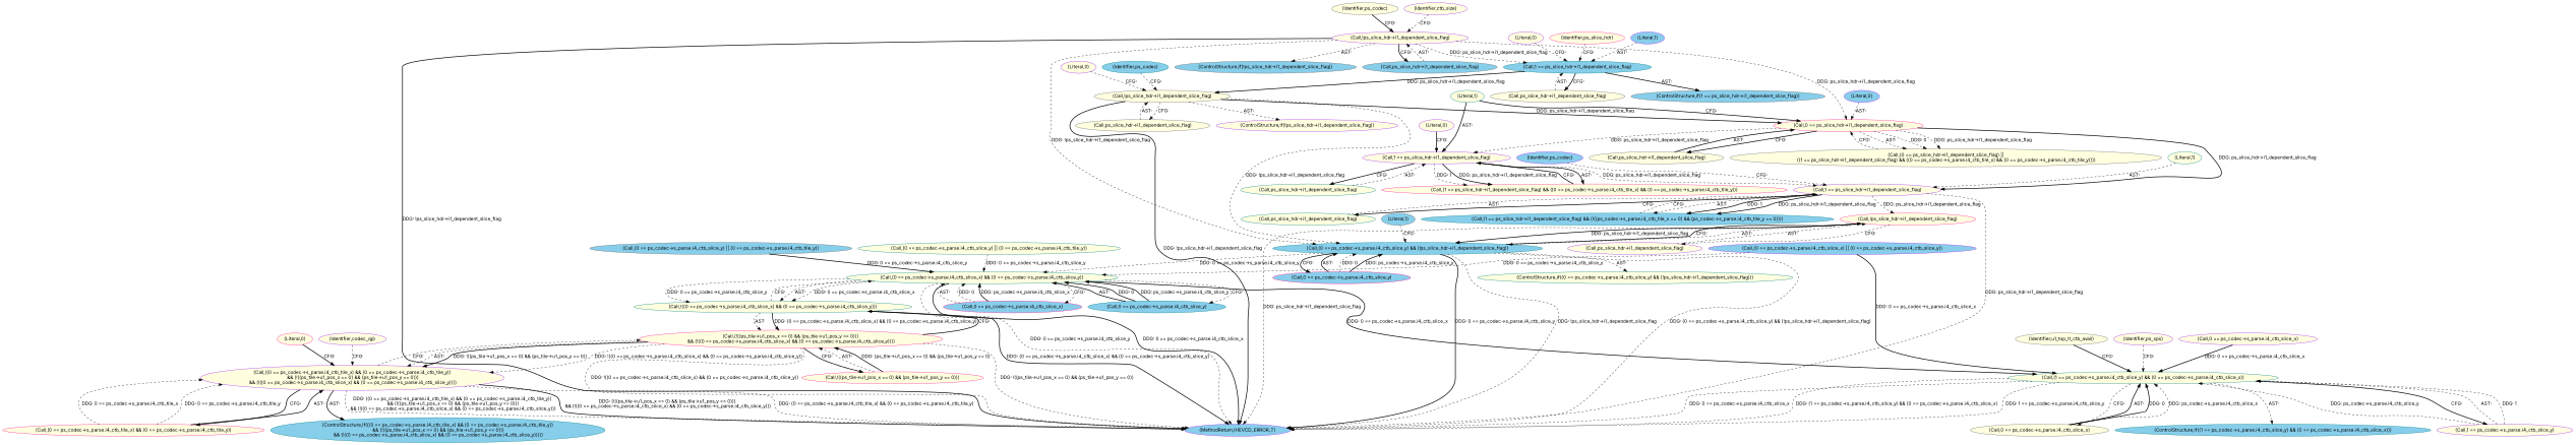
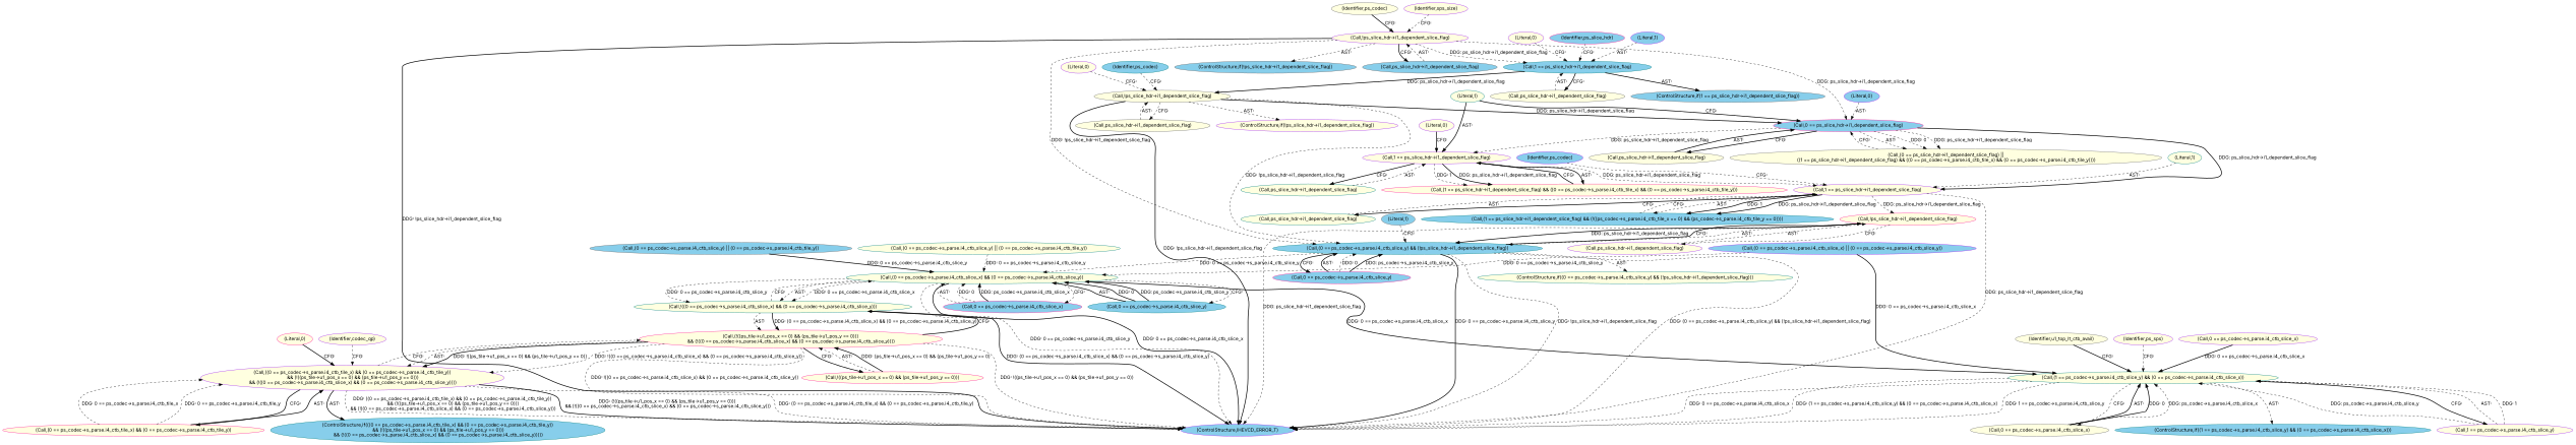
  digraph {
    fontname=Inter
    node [color=purple fillcolor=lightyellow fontname=Inter style=filled]
    edge [fontname=Inter style=dashed]
    n1 [color=deeppink label="(Call,!ps_slice_hdr->i1_dependent_slice_flag)"]
    n2 [color=teal fillcolor=skyblue label="(Call,(0 == ps_codec->s_parse.i4_ctb_slice_y) && (!ps_slice_hdr->i1_dependent_slice_flag))"]
-   n3 [fillcolor=skyblue label="(MethodReturn,IHEVCD_ERROR_T)"]
+   n3 [fillcolor=skyblue label="(ControlStructure,IHEVCD_ERROR_T)"]
    n4 [label="(Call,ps_slice_hdr->i1_dependent_slice_flag)"]
    n5 [color=teal label="(Call,(0 == ps_codec->s_parse.i4_ctb_slice_x) && (0 == ps_codec->s_parse.i4_ctb_slice_y))"]
    n6 [color=teal label="(ControlStructure,if((0 == ps_codec->s_parse.i4_ctb_slice_y) && (!ps_slice_hdr->i1_dependent_slice_flag)))"]
    n7 [color=deeppink fillcolor=skyblue label="(Call,0 == ps_codec->s_parse.i4_ctb_slice_y)"]
    n8 [label="(Call,1 == ps_slice_hdr->i1_dependent_slice_flag)"]
    n9 [color=teal label="(Call,ps_slice_hdr->i1_dependent_slice_flag)"]
    n10 [color=teal fillcolor=skyblue label="(Call,(1 == ps_slice_hdr->i1_dependent_slice_flag) && (!((ps_codec->s_parse.i4_ctb_tile_x == 0) && (ps_codec->s_parse.i4_ctb_tile_y == 0))))"]
    n11 [label="(Call,1 == ps_slice_hdr->i1_dependent_slice_flag)"]
    n12 [color=deeppink label="(Call,(1 == ps_slice_hdr->i1_dependent_slice_flag) && ((0 == ps_codec->s_parse.i4_ctb_tile_x) && (0 == ps_codec->s_parse.i4_ctb_tile_y)))"]
    n13 [color=teal label="(Call,ps_slice_hdr->i1_dependent_slice_flag)"]
-   n14 [color=deeppink label="(Call,0 == ps_slice_hdr->i1_dependent_slice_flag)"]
+   n14 [color=deeppink fillcolor=skyblue label="(Call,0 == ps_slice_hdr->i1_dependent_slice_flag)"]
    n15 [color=gray40 label="(Call,(0 == ps_slice_hdr->i1_dependent_slice_flag) ||\n ((1 == ps_slice_hdr->i1_dependent_slice_flag) && ((0 == ps_codec->s_parse.i4_ctb_tile_x) && (0 == ps_codec->s_parse.i4_ctb_tile_y))))"]
    n16 [color=gray40 label="(Call,ps_slice_hdr->i1_dependent_slice_flag)"]
    n17 [color=gray40 label="(Call,!ps_slice_hdr->i1_dependent_slice_flag)"]
    n18 [color=gray40 label="(Call,ps_slice_hdr->i1_dependent_slice_flag)"]
    n19 [label="(ControlStructure,if(!ps_slice_hdr->i1_dependent_slice_flag))"]
    n20 [color=teal fillcolor=skyblue label="(Call,1 == ps_slice_hdr->i1_dependent_slice_flag)"]
    n21 [color=gray40 fillcolor=skyblue label="(ControlStructure,if(1 == ps_slice_hdr->i1_dependent_slice_flag))"]
    n22 [color=gray40 label="(Call,ps_slice_hdr->i1_dependent_slice_flag)"]
    n23 [label="(Call,!ps_slice_hdr->i1_dependent_slice_flag)"]
    n24 [color=gray40 fillcolor=skyblue label="(ControlStructure,if(!ps_slice_hdr->i1_dependent_slice_flag))"]
    n25 [color=gray40 fillcolor=skyblue label="(Call,ps_slice_hdr->i1_dependent_slice_flag)"]
    n26 [color=teal label="(Call,!((0 == ps_codec->s_parse.i4_ctb_slice_x) && (0 == ps_codec->s_parse.i4_ctb_slice_y)))"]
    n27 [color=teal label="(Call,(1 == ps_codec->s_parse.i4_ctb_slice_y) && (0 == ps_codec->s_parse.i4_ctb_slice_x))"]
    n28 [color=deeppink fillcolor=skyblue label="(Call,0 == ps_codec->s_parse.i4_ctb_slice_x)"]
    n29 [color=teal fillcolor=skyblue label="(Call,0 == ps_codec->s_parse.i4_ctb_slice_y)"]
    n30 [color=deeppink label="(Call,(!((ps_tile->u1_pos_x == 0) && (ps_tile->u1_pos_y == 0)))\n && (!((0 == ps_codec->s_parse.i4_ctb_slice_x) && (0 == ps_codec->s_parse.i4_ctb_slice_y))))"]
    n31 [label="(Call,1 == ps_codec->s_parse.i4_ctb_slice_y)"]
    n32 [color=gray40 label="(Call,0 == ps_codec->s_parse.i4_ctb_slice_x)"]
    n33 [color=teal fillcolor=skyblue label="(ControlStructure,if((1 == ps_codec->s_parse.i4_ctb_slice_y) && (0 == ps_codec->s_parse.i4_ctb_slice_x)))"]
    n34 [label="(Call,((0 == ps_codec->s_parse.i4_ctb_tile_x) && (0 == ps_codec->s_parse.i4_ctb_tile_y))\n && (!((ps_tile->u1_pos_x == 0) && (ps_tile->u1_pos_y == 0)))\n && (!((0 == ps_codec->s_parse.i4_ctb_slice_x) && (0 == ps_codec->s_parse.i4_ctb_slice_y))))"]
    n35 [color=deeppink label="(Call,!((ps_tile->u1_pos_x == 0) && (ps_tile->u1_pos_y == 0)))"]
    n36 [color=deeppink label="(Call,(0 == ps_codec->s_parse.i4_ctb_tile_x) && (0 == ps_codec->s_parse.i4_ctb_tile_y))"]
    n37 [color=teal fillcolor=skyblue label="(ControlStructure,if(((0 == ps_codec->s_parse.i4_ctb_tile_x) && (0 == ps_codec->s_parse.i4_ctb_tile_y))\n && (!((ps_tile->u1_pos_x == 0) && (ps_tile->u1_pos_y == 0)))\n && (!((0 == ps_codec->s_parse.i4_ctb_slice_x) && (0 == ps_codec->s_parse.i4_ctb_slice_y)))))"]
    n38 [label="(Literal,0)"]
    n39 [color=gray40 label="(Identifier,u1_top_lt_ctb_avail)"]
    n40 [fillcolor=skyblue label="(Identifier,ps_codec)"]
    n41 [fillcolor=skyblue label="(Call,(0 == ps_codec->s_parse.i4_ctb_slice_x) || (0 == ps_codec->s_parse.i4_ctb_slice_y))"]
    n42 [color=teal label="(Literal,1)"]
    n43 [label="(Identifier,ps_sps)"]
    n44 [label="(Literal,0)"]
    n45 [color=deeppink label="(Literal,0)"]
    n46 [color=teal label="(Literal,1)"]
-   n47 [color=deeppink label="(Identifier,ps_slice_hdr)"]
+   n47 [color=deeppink fillcolor=skyblue label="(Identifier,ps_slice_hdr)"]
    n48 [color=gray40 fillcolor=skyblue label="(Call,(0 == ps_codec->s_parse.i4_ctb_slice_y) || (0 == ps_codec->s_parse.i4_ctb_tile_y))"]
    n49 [label="(Call,0 == ps_codec->s_parse.i4_ctb_slice_x)"]
    n50 [color=gray40 label="(Identifier,ps_codec)"]
    n51 [label="(Identifier,codec_qp)"]
-   n52 [label="(Identifier,ctb_size)"]
+   n52 [label="(Identifier,sps_size)"]
    n53 [fillcolor=skyblue label="(Literal,1)"]
    n54 [color=gray40 fillcolor=skyblue label="(Literal,1)"]
    n55 [color=teal fillcolor=skyblue label="(Identifier,ps_codec)"]
    n56 [label="(Literal,0)"]
    n57 [color=teal label="(Call,(0 == ps_codec->s_parse.i4_ctb_slice_y) || (0 == ps_codec->s_parse.i4_ctb_tile_y))"]
    n58 [fillcolor=skyblue label="(Literal,0)"]
    n1 -> n2 [label="AST: "]
    n1 -> n2 [label="DDG: ps_slice_hdr->i1_dependent_slice_flag" style=bold]
    n1 -> n3 [label="DDG: ps_slice_hdr->i1_dependent_slice_flag"]
    n1 -> n4 [label="CFG: "]
    n2 -> n1 [label="CFG: " style=bold]
    n2 -> n3 [label="DDG: (0 == ps_codec->s_parse.i4_ctb_slice_y) && (!ps_slice_hdr->i1_dependent_slice_flag)"]
    n2 -> n3 [label="DDG: 0 == ps_codec->s_parse.i4_ctb_slice_y" style=bold]
    n2 -> n3 [label="DDG: !ps_slice_hdr->i1_dependent_slice_flag"]
    n2 -> n5 [label="DDG: 0 == ps_codec->s_parse.i4_ctb_slice_y"]
    n2 -> n6 [label="AST: "]
    n2 -> n7 [label="CFG: " style=bold]
    n4 -> n1 [label="AST: "]
    n5 -> n3 [label="DDG: 0 == ps_codec->s_parse.i4_ctb_slice_y"]
    n5 -> n3 [label="DDG: 0 == ps_codec->s_parse.i4_ctb_slice_x" style=bold]
    n5 -> n26 [label="AST: "]
    n5 -> n26 [label="DDG: 0 == ps_codec->s_parse.i4_ctb_slice_x"]
    n5 -> n26 [label="DDG: 0 == ps_codec->s_parse.i4_ctb_slice_y"]
    n5 -> n27 [label="DDG: 0 == ps_codec->s_parse.i4_ctb_slice_x" style=bold]
    n5 -> n28 [label="CFG: "]
    n5 -> n29 [label="CFG: "]
    n7 -> n2 [label="AST: " style=bold]
    n7 -> n2 [label="DDG: 0"]
    n7 -> n2 [label="DDG: ps_codec->s_parse.i4_ctb_slice_y" style=bold]
    n8 -> n1 [label="DDG: ps_slice_hdr->i1_dependent_slice_flag"]
    n8 -> n3 [label="DDG: ps_slice_hdr->i1_dependent_slice_flag"]
    n8 -> n9 [label="CFG: " style=bold]
    n8 -> n10 [label="AST: "]
    n8 -> n10 [label="DDG: 1" style=bold]
    n8 -> n10 [label="DDG: ps_slice_hdr->i1_dependent_slice_flag" style=bold]
    n9 -> n8 [label="AST: "]
    n10 -> n8 [label="CFG: "]
    n11 -> n8 [label="DDG: ps_slice_hdr->i1_dependent_slice_flag"]
    n11 -> n12 [label="AST: " style=bold]
    n11 -> n12 [label="DDG: 1"]
    n11 -> n12 [label="DDG: ps_slice_hdr->i1_dependent_slice_flag" style=bold]
    n11 -> n13 [label="CFG: " style=bold]
    n12 -> n11 [label="CFG: " style=bold]
    n13 -> n11 [label="AST: "]
    n14 -> n8 [label="DDG: ps_slice_hdr->i1_dependent_slice_flag" style=bold]
    n14 -> n11 [label="DDG: ps_slice_hdr->i1_dependent_slice_flag"]
    n14 -> n15 [label="AST: "]
    n14 -> n15 [label="DDG: 0"]
    n14 -> n15 [label="DDG: ps_slice_hdr->i1_dependent_slice_flag"]
    n14 -> n16 [label="CFG: " style=bold]
    n15 -> n14 [label="CFG: "]
    n16 -> n14 [label="AST: " style=bold]
    n17 -> n2 [label="DDG: !ps_slice_hdr->i1_dependent_slice_flag"]
    n17 -> n3 [label="DDG: !ps_slice_hdr->i1_dependent_slice_flag" style=bold]
    n17 -> n14 [label="DDG: ps_slice_hdr->i1_dependent_slice_flag" style=bold]
    n17 -> n18 [label="CFG: "]
    n17 -> n19 [label="AST: "]
    n18 -> n17 [label="AST: "]
    n20 -> n17 [label="DDG: ps_slice_hdr->i1_dependent_slice_flag" style=bold]
    n20 -> n21 [label="AST: " style=bold]
    n20 -> n22 [label="CFG: " style=bold]
    n22 -> n20 [label="AST: "]
    n23 -> n2 [label="DDG: !ps_slice_hdr->i1_dependent_slice_flag"]
    n23 -> n3 [label="DDG: !ps_slice_hdr->i1_dependent_slice_flag" style=bold]
    n23 -> n14 [label="DDG: ps_slice_hdr->i1_dependent_slice_flag"]
    n23 -> n20 [label="DDG: ps_slice_hdr->i1_dependent_slice_flag"]
    n23 -> n24 [label="AST: "]
    n23 -> n25 [label="CFG: " style=bold]
    n25 -> n23 [label="AST: "]
    n26 -> n3 [label="DDG: (0 == ps_codec->s_parse.i4_ctb_slice_x) && (0 == ps_codec->s_parse.i4_ctb_slice_y)" style=bold]
    n26 -> n5 [label="CFG: "]
    n26 -> n30 [label="AST: "]
    n26 -> n30 [label="DDG: (0 == ps_codec->s_parse.i4_ctb_slice_x) && (0 == ps_codec->s_parse.i4_ctb_slice_y)" style=bold]
    n27 -> n3 [label="DDG: 1 == ps_codec->s_parse.i4_ctb_slice_y"]
    n27 -> n3 [label="DDG: 0 == ps_codec->s_parse.i4_ctb_slice_x"]
    n27 -> n3 [label="DDG: (1 == ps_codec->s_parse.i4_ctb_slice_y) && (0 == ps_codec->s_parse.i4_ctb_slice_x)"]
    n27 -> n31 [label="CFG: " style=bold]
    n27 -> n32 [label="CFG: "]
    n27 -> n33 [label="AST: "]
    n28 -> n5 [label="AST: "]
    n28 -> n5 [label="DDG: 0"]
    n28 -> n5 [label="DDG: ps_codec->s_parse.i4_ctb_slice_x" style=bold]
    n29 -> n5 [label="AST: " style=bold]
    n29 -> n5 [label="DDG: 0" style=bold]
    n29 -> n5 [label="DDG: ps_codec->s_parse.i4_ctb_slice_y" style=bold]
    n30 -> n3 [label="DDG: !((0 == ps_codec->s_parse.i4_ctb_slice_x) && (0 == ps_codec->s_parse.i4_ctb_slice_y))"]
    n30 -> n3 [label="DDG: !((ps_tile->u1_pos_x == 0) && (ps_tile->u1_pos_y == 0))"]
    n30 -> n26 [label="CFG: " style=bold]
    n30 -> n34 [label="AST: "]
    n30 -> n34 [label="DDG: !((ps_tile->u1_pos_x == 0) && (ps_tile->u1_pos_y == 0))" style=bold]
    n30 -> n34 [label="DDG: !((0 == ps_codec->s_parse.i4_ctb_slice_x) && (0 == ps_codec->s_parse.i4_ctb_slice_y))"]
    n30 -> n35 [label="CFG: " style=bold]
    n31 -> n27 [label="AST: "]
    n31 -> n27 [label="DDG: 1"]
    n31 -> n27 [label="DDG: ps_codec->s_parse.i4_ctb_slice_y"]
    n32 -> n27 [label="AST: " style=bold]
    n32 -> n27 [label="DDG: 0" style=bold]
    n32 -> n27 [label="DDG: ps_codec->s_parse.i4_ctb_slice_x"]
    n34 -> n3 [label="DDG: ((0 == ps_codec->s_parse.i4_ctb_tile_x) && (0 == ps_codec->s_parse.i4_ctb_tile_y))\n && (!((ps_tile->u1_pos_x == 0) && (ps_tile->u1_pos_y == 0)))\n && (!((0 == ps_codec->s_parse.i4_ctb_slice_x) && (0 == ps_codec->s_parse.i4_ctb_slice_y)))"]
    n34 -> n3 [label="DDG: (!((ps_tile->u1_pos_x == 0) && (ps_tile->u1_pos_y == 0)))\n && (!((0 == ps_codec->s_parse.i4_ctb_slice_x) && (0 == ps_codec->s_parse.i4_ctb_slice_y)))" style=bold]
    n34 -> n3 [label="DDG: (0 == ps_codec->s_parse.i4_ctb_tile_x) && (0 == ps_codec->s_parse.i4_ctb_tile_y)"]
    n34 -> n30 [label="CFG: "]
    n34 -> n36 [label="CFG: " style=bold]
    n34 -> n37 [label="AST: " style=bold]
    n35 -> n30 [label="AST: "]
    n35 -> n30 [label="DDG: (ps_tile->u1_pos_x == 0) && (ps_tile->u1_pos_y == 0)" style=bold]
    n36 -> n34 [label="AST: " style=bold]
    n36 -> n34 [label="DDG: 0 == ps_codec->s_parse.i4_ctb_tile_x"]
    n36 -> n34 [label="DDG: 0 == ps_codec->s_parse.i4_ctb_tile_y"]
    n38 -> n17 [label="CFG: "]
    n39 -> n27 [label="CFG: " style=bold]
    n40 -> n8 [label="CFG: "]
    n41 -> n5 [label="DDG: 0 == ps_codec->s_parse.i4_ctb_slice_y"]
    n41 -> n27 [label="DDG: 0 == ps_codec->s_parse.i4_ctb_slice_x" style=bold]
    n42 -> n11 [label="AST: " style=bold]
    n42 -> n14 [label="CFG: " style=bold]
    n43 -> n27 [label="CFG: "]
    n44 -> n11 [label="CFG: " style=bold]
    n45 -> n34 [label="CFG: " style=bold]
    n46 -> n8 [label="AST: "]
    n47 -> n20 [label="CFG: "]
    n48 -> n5 [label="DDG: 0 == ps_codec->s_parse.i4_ctb_slice_y" style=bold]
    n49 -> n27 [label="DDG: 0 == ps_codec->s_parse.i4_ctb_slice_x" style=bold]
    n50 -> n23 [label="CFG: " style=bold]
    n51 -> n34 [label="CFG: "]
    n52 -> n23 [label="CFG: "]
    n53 -> n20 [label="AST: "]
    n54 -> n2 [label="CFG: "]
    n55 -> n17 [label="CFG: "]
    n56 -> n20 [label="CFG: "]
    n57 -> n5 [label="DDG: 0 == ps_codec->s_parse.i4_ctb_slice_y"]
    n58 -> n14 [label="AST: "]
  }
